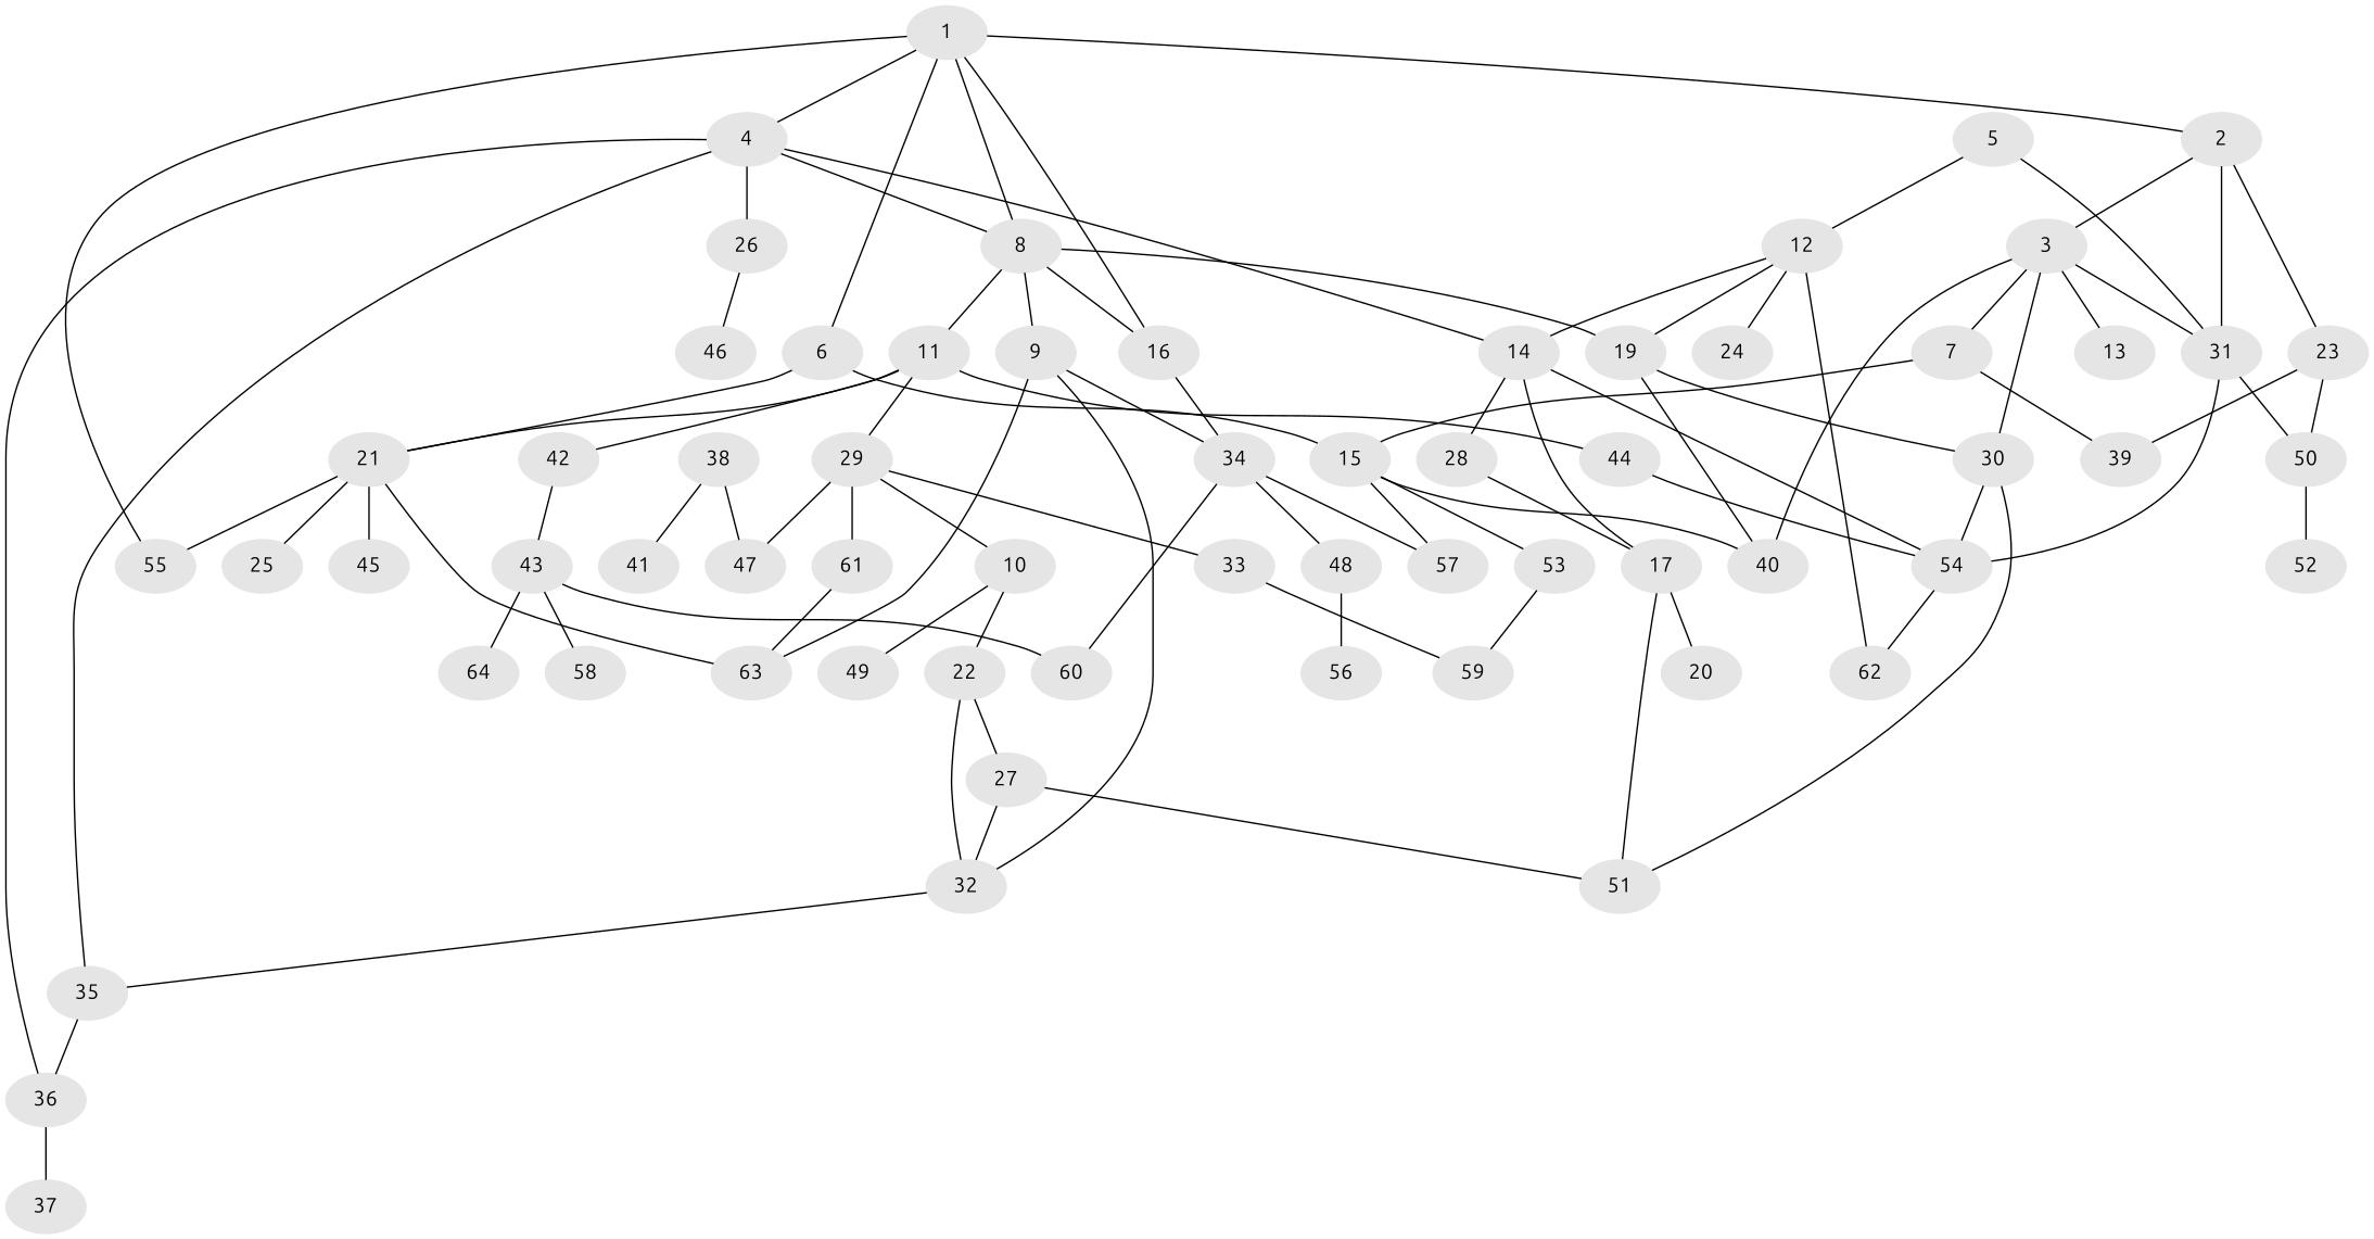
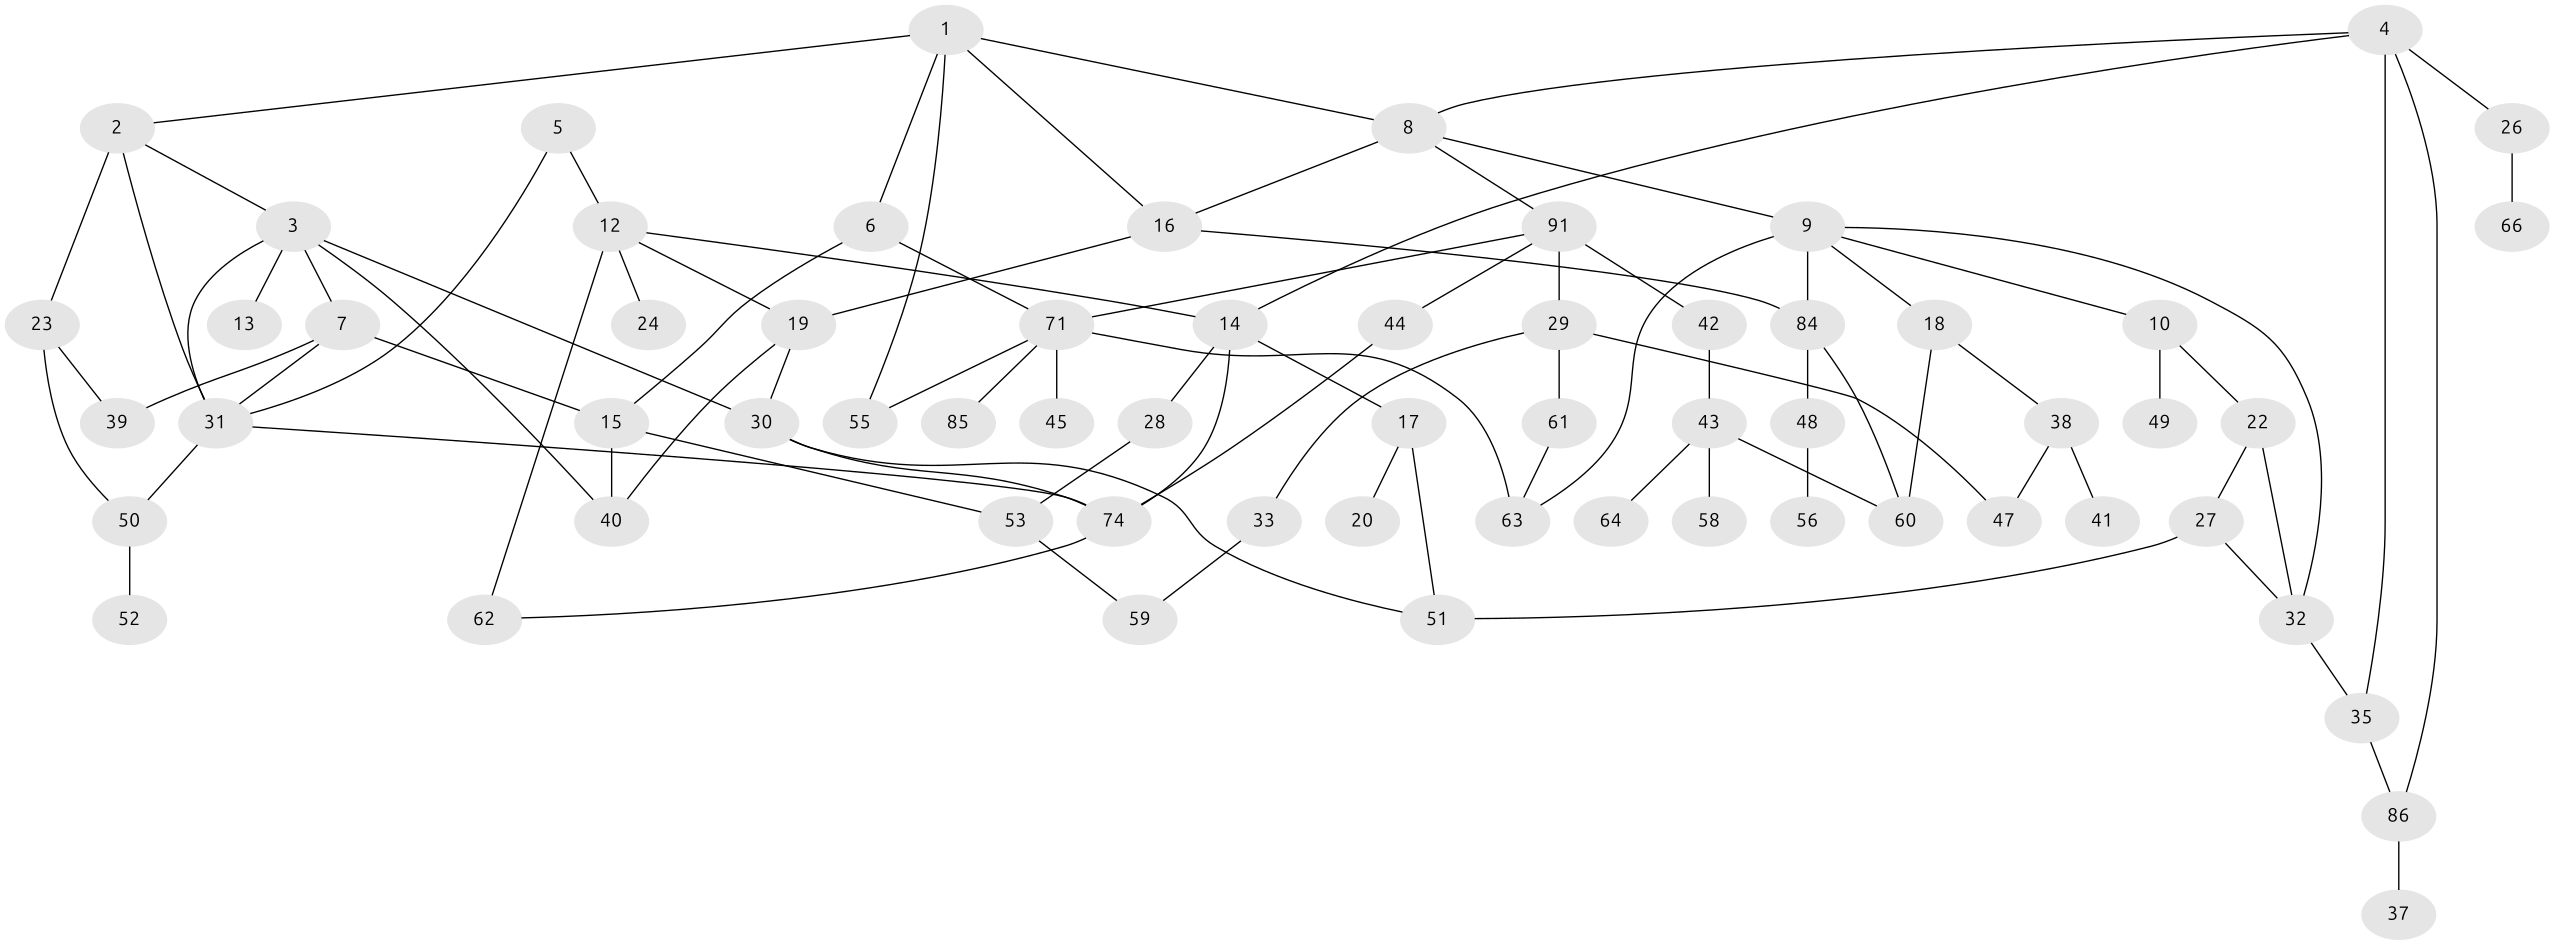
  graph {
    fontname=Ubuntu
    node [color=gray90 fontname=Ubuntu style=filled]
    edge [fontname=Ubuntu weight=1.0]
    1
    2
    4
    6
    8
    16
    55
    3
    23
    31
    14
    26
    35
-   36
+   36 [label=86]
    15
-   21
+   21 [label=71]
    9
-   11
-   34
+   11 [label=91]
+   34 [label=84]
    19
    7
    13
    30
    40
    39
    50
-   54
+   54 [label=74]
    51
    5
    12
    28
    17
-   46
+   46 [label=66]
    37
    24
    62
    53
-   57
    63
-   25
+   25 [label=85]
    45
    10
+   18
    32
    29
    42
    44
    22
    49
    38
    60
    48
    27
    33
    47
    61
    43
    20
    59
    41
    52
    56
    58
    64
    1 -- 2
-   1 -- 4
    1 -- 6
    1 -- 8
    1 -- 16
    1 -- 55
    2 -- 3
    2 -- 23
    2 -- 31 [weight=2.0]
    4 -- 8
    4 -- 14
    4 -- 26
    4 -- 35
    4 -- 36
    6 -- 15
    6 -- 21
    8 -- 16
    8 -- 9 [weight=2.0]
    8 -- 11
    16 -- 34
-   8 -- 19
+   16 -- 19
    3 -- 31
    3 -- 7
    3 -- 13
    3 -- 30
    3 -- 40
    23 -- 39
    23 -- 50
    31 -- 50
    31 -- 54
    14 -- 54
    14 -- 28
    14 -- 17
    26 -- 46
    35 -- 36
    36 -- 37 [weight=2.0]
    15 -- 40
    15 -- 53
-   15 -- 57
    21 -- 55
    21 -- 63
    21 -- 25
    21 -- 45 [weight=3.0]
    9 -- 34
    9 -- 63
-   29 -- 10
+   9 -- 10
+   9 -- 18
    9 -- 32
    11 -- 21
    11 -- 29
    11 -- 42
    11 -- 44
-   34 -- 57
    34 -- 60
    34 -- 48
    19 -- 30
    19 -- 40
+   7 -- 31
    7 -- 15
    7 -- 39
    30 -- 54
    30 -- 51
    50 -- 52
    54 -- 62
    5 -- 31
    5 -- 12
    12 -- 14
    12 -- 19
    12 -- 24
    12 -- 62 [weight=2.0]
-   28 -- 17 [weight=2.0]
+   28 -- 53 [weight=2.0]
    17 -- 51
    17 -- 20
    53 -- 59
    10 -- 22
    10 -- 49
+   18 -- 38
+   18 -- 60
    32 -- 35
    29 -- 33
    29 -- 47
    29 -- 61
    42 -- 43
    44 -- 54
    22 -- 32
    22 -- 27 [weight=2.0]
    38 -- 47
    38 -- 41
    48 -- 56
    27 -- 51
    27 -- 32
    33 -- 59
    61 -- 63
    43 -- 60
    43 -- 58
    43 -- 64
  }
